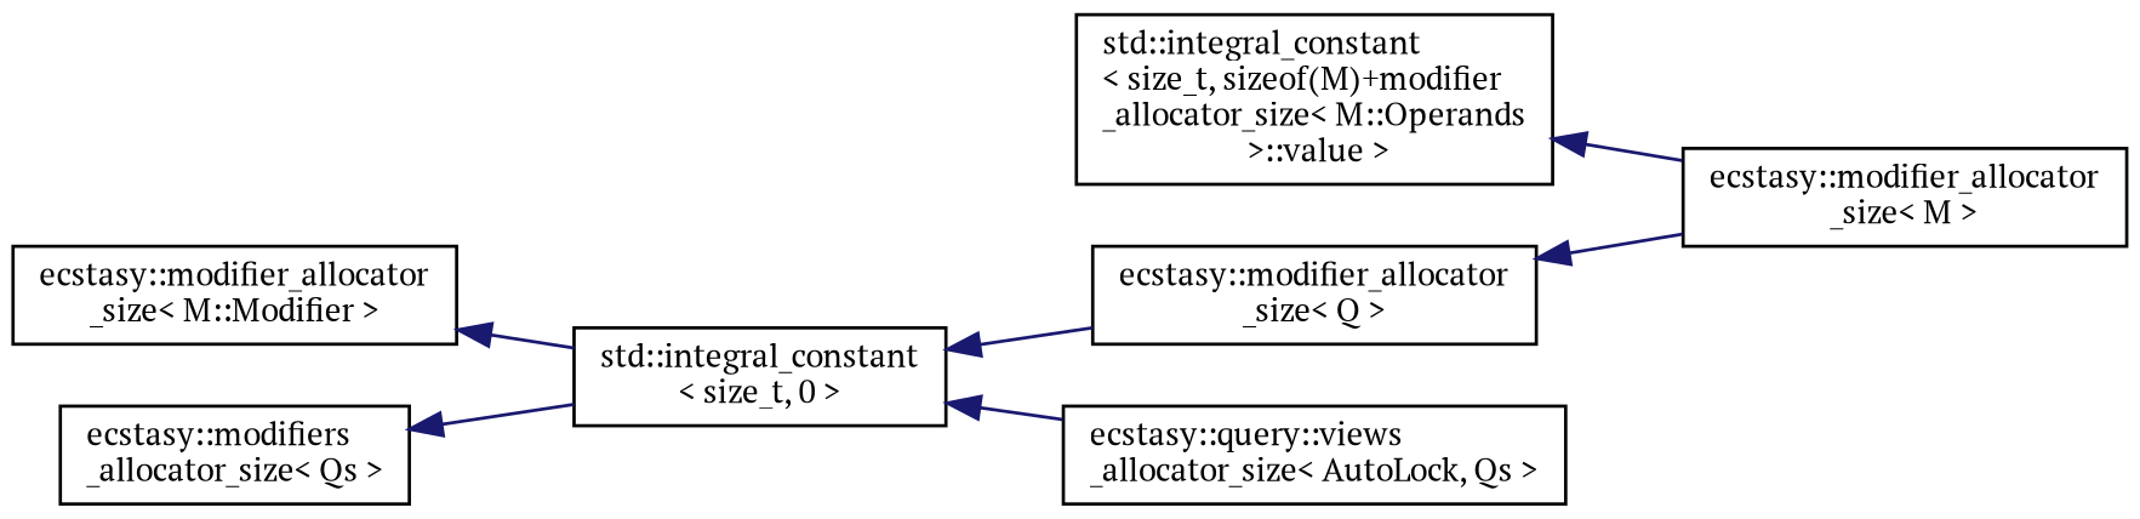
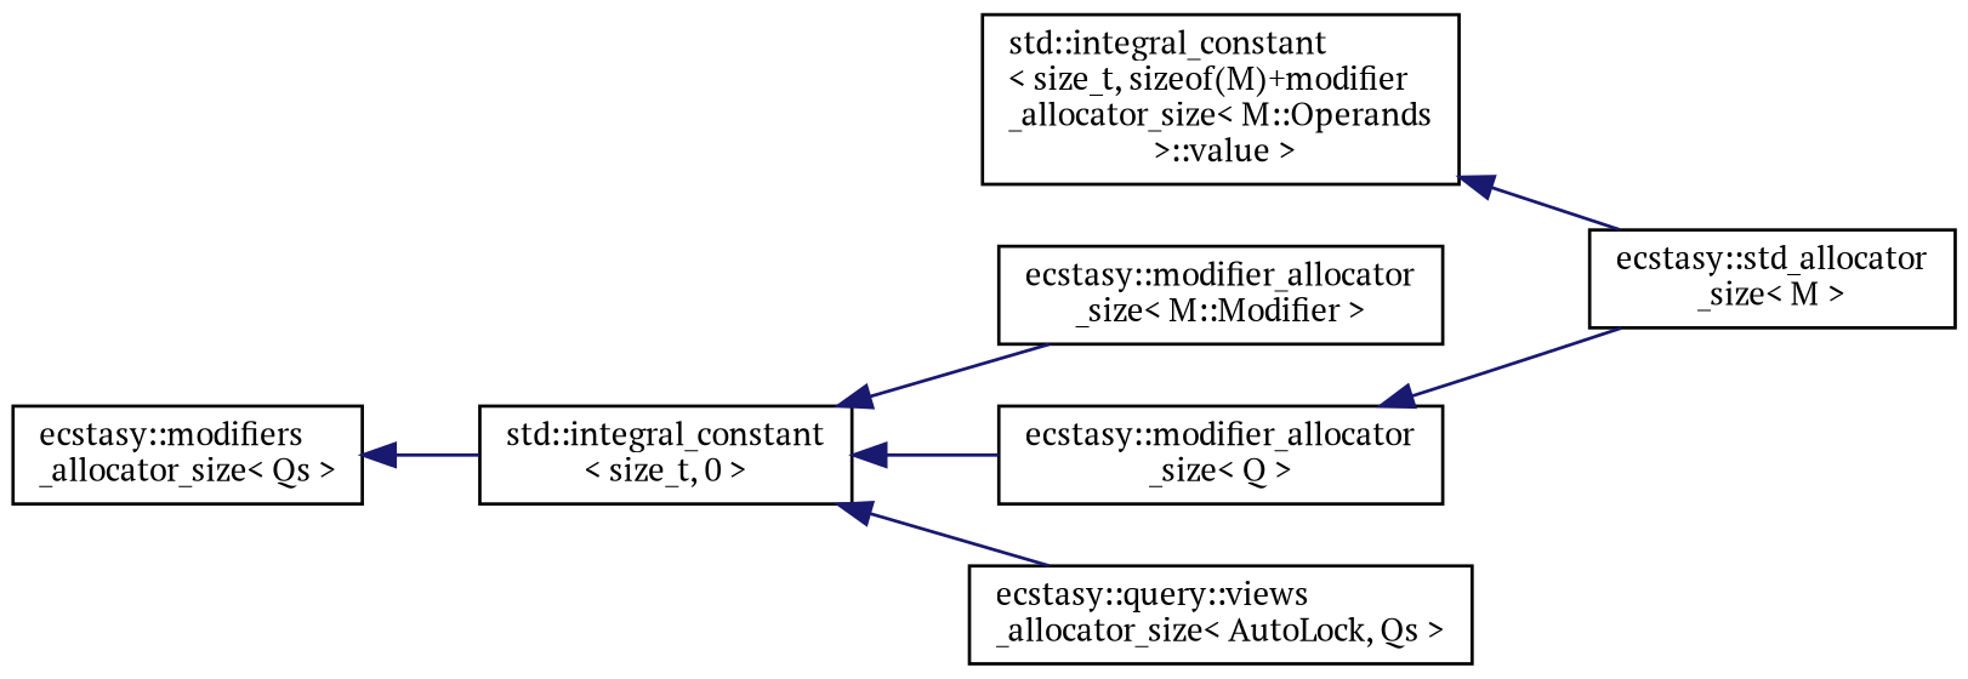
  digraph {
    fontname="PT Serif"
    rankdir=LR
    node [color=black fillcolor=white fontname="PT Serif" fontsize=10 shape=record style=filled]
    edge [color=midnightblue dir=back fontname="PT Serif" fontsize=10 labelfontname=Helvetica labelfontsize=10 style=solid]
    n1 [height=0.2 label="std::integral_constant\l\< size_t, 0 \>" width=0.4]
    n2 [height=0.2 label="ecstasy::modifier_allocator\l_size\< M::Modifier \>" width=0.4]
    n3 [height=0.2 label="ecstasy::modifier_allocator\l_size\< Q \>" width=0.4]
    n4 [height=0.2 label="ecstasy::query::views\l_allocator_size\< AutoLock, Qs \>" width=0.4]
-   n5 [height=0.2 label="ecstasy::modifier_allocator\l_size\< M \>" width=0.4]
+   n5 [height=0.2 label="ecstasy::std_allocator\l_size\< M \>" width=0.4]
    n6 [height=0.2 label="ecstasy::modifiers\l_allocator_size\< Qs \>" width=0.4]
    n7 [height=0.2 label="std::integral_constant\l\< size_t, sizeof(M)+modifier\l_allocator_size\< M::Operands\l \>::value \>" width=0.4]
-   n2 -> n1
+   n1 -> n2
    n1 -> n3
    n1 -> n4
    n3 -> n5
    n6 -> n1
    n7 -> n5
  }
